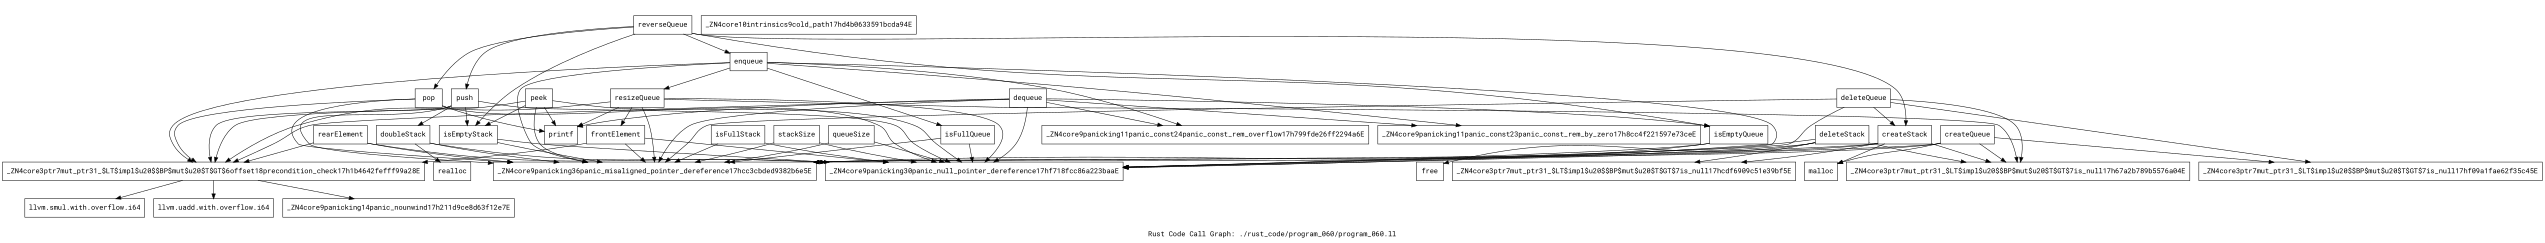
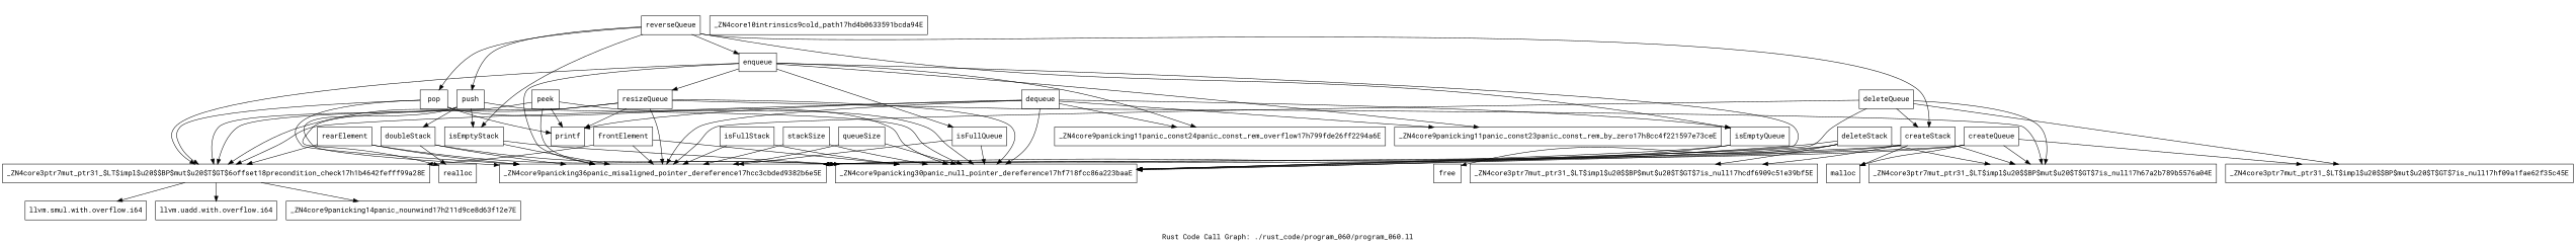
  digraph {
    fontname="Roboto Mono"
    label="Rust Code Call Graph: ./rust_code/program_060/program_060.ll"
    node [fontname="Roboto Mono" shape=record]
    edge [fontname="Roboto Mono"]
    n1 [label="{_ZN4core3ptr7mut_ptr31_$LT$impl$u20$$BP$mut$u20$T$GT$6offset18precondition_check17h1b4642fefff99a28E}"]
    n2 [label="{llvm.smul.with.overflow.i64}"]
    n3 [label="{llvm.uadd.with.overflow.i64}"]
    n4 [label="{_ZN4core9panicking14panic_nounwind17h211d9ce8d63f12e7E}"]
    n5 [label="{_ZN4core3ptr7mut_ptr31_$LT$impl$u20$$BP$mut$u20$T$GT$7is_null17hcdf6909c51e39bf5E}"]
    n6 [label="{_ZN4core10intrinsics9cold_path17hd4b0633591bcda94E}"]
    n7 [label="{isEmptyStack}"]
    n8 [label="{_ZN4core9panicking36panic_misaligned_pointer_dereference17hcc3cbded9382b6e5E}"]
    n9 [label="{_ZN4core9panicking30panic_null_pointer_dereference17hf718fcc86a223baaE}"]
    n10 [label="{_ZN4core3ptr7mut_ptr31_$LT$impl$u20$$BP$mut$u20$T$GT$7is_null17h67a2b789b5576a04E}"]
    n11 [label="{_ZN4core3ptr7mut_ptr31_$LT$impl$u20$$BP$mut$u20$T$GT$7is_null17hf09a1fae62f35c45E}"]
    n12 [label="{createStack}"]
    n13 [label="{malloc}"]
    n14 [label="{pop}"]
    n15 [label="{printf}"]
    n16 [label="{stackSize}"]
    n17 [label="{isFullStack}"]
    n18 [label="{doubleStack}"]
    n19 [label="{realloc}"]
    n20 [label="{push}"]
    n21 [label="{resizeQueue}"]
    n22 [label="{peek}"]
    n23 [label="{deleteStack}"]
    n24 [label="{free}"]
    n25 [label="{createQueue}"]
    n26 [label="{queueSize}"]
    n27 [label="{frontElement}"]
    n28 [label="{rearElement}"]
    n29 [label="{isEmptyQueue}"]
    n30 [label="{isFullQueue}"]
    n31 [label="{enqueue}"]
    n32 [label="{_ZN4core9panicking11panic_const24panic_const_rem_overflow17h799fde26ff2294a6E}"]
    n33 [label="{_ZN4core9panicking11panic_const23panic_const_rem_by_zero17h8cc4f221597e73ceE}"]
    n34 [label="{dequeue}"]
    n35 [label="{deleteQueue}"]
    n36 [label="{reverseQueue}"]
    n1 -> n2
    n1 -> n3
    n1 -> n4
    n7 -> n8
    n7 -> n9
    n12 -> n5
    n12 -> n8
    n12 -> n9
    n12 -> n10
    n12 -> n13
    n14 -> n1
    n14 -> n8
    n14 -> n9
    n14 -> n15
    n16 -> n8
    n16 -> n9
    n17 -> n8
    n17 -> n9
    n18 -> n8
    n18 -> n9
    n18 -> n19
    n20 -> n1
    n20 -> n7
    n20 -> n8
    n20 -> n9
    n20 -> n18
    n21 -> n1
    n21 -> n8
    n21 -> n9
    n21 -> n10
    n21 -> n15
-   n21 -> n27
+   n21 -> n19
    n22 -> n1
-   n22 -> n7
    n22 -> n8
    n22 -> n9
    n22 -> n15
    n23 -> n5
    n23 -> n8
    n23 -> n9
    n23 -> n10
    n23 -> n24
    n25 -> n8
    n25 -> n9
    n25 -> n10
    n25 -> n11
    n25 -> n13
    n26 -> n8
    n26 -> n9
    n27 -> n1
    n27 -> n8
    n27 -> n9
    n28 -> n1
    n28 -> n8
    n28 -> n9
    n29 -> n8
    n29 -> n9
    n30 -> n8
    n30 -> n9
    n31 -> n1
    n31 -> n8
    n31 -> n9
    n31 -> n21
    n31 -> n30
    n31 -> n32
    n31 -> n33
    n34 -> n1
    n34 -> n8
    n34 -> n9
    n34 -> n15
    n34 -> n29
    n34 -> n32
    n34 -> n33
    n35 -> n8
    n35 -> n9
    n35 -> n10
    n35 -> n11
    n35 -> n12
    n36 -> n7
    n36 -> n12
    n36 -> n14
    n36 -> n20
    n36 -> n29
    n36 -> n31
  }
